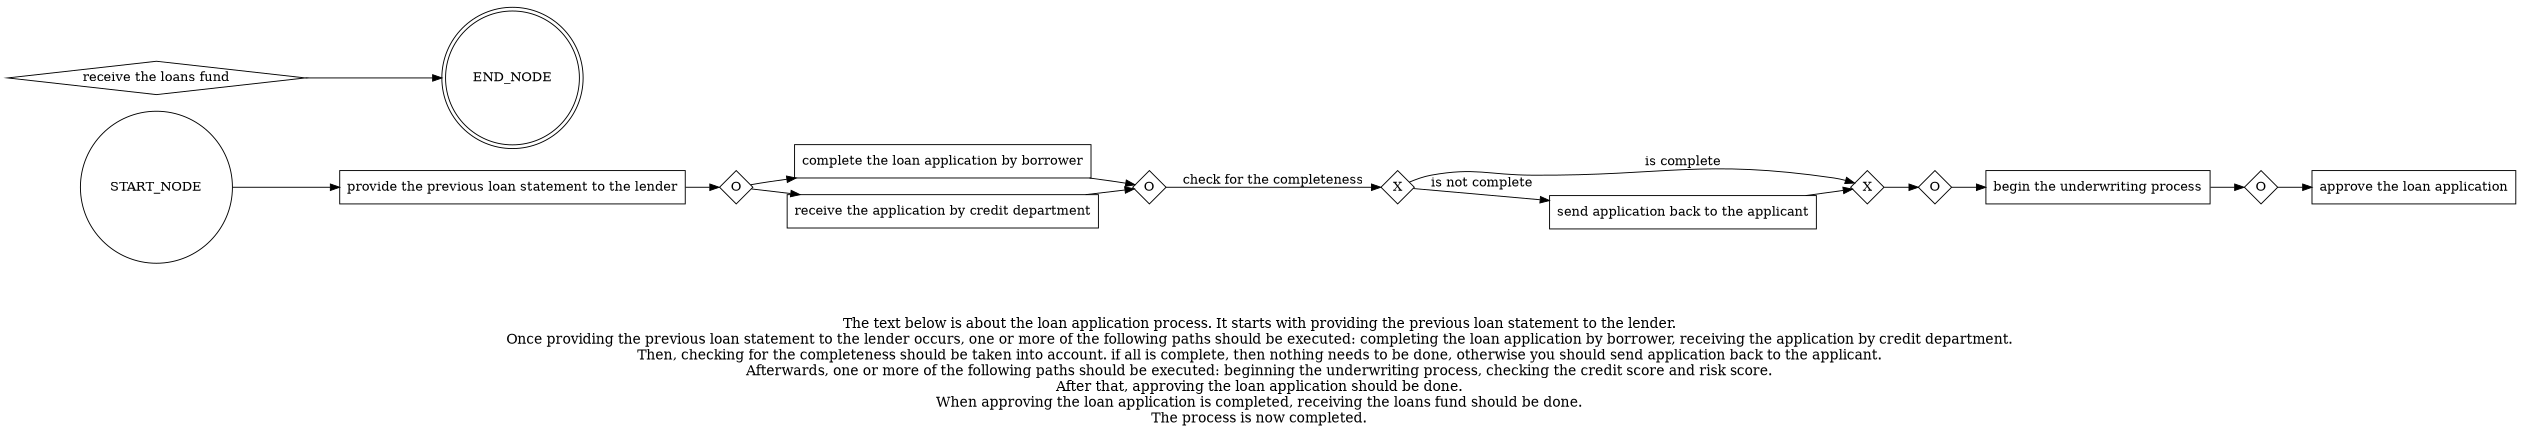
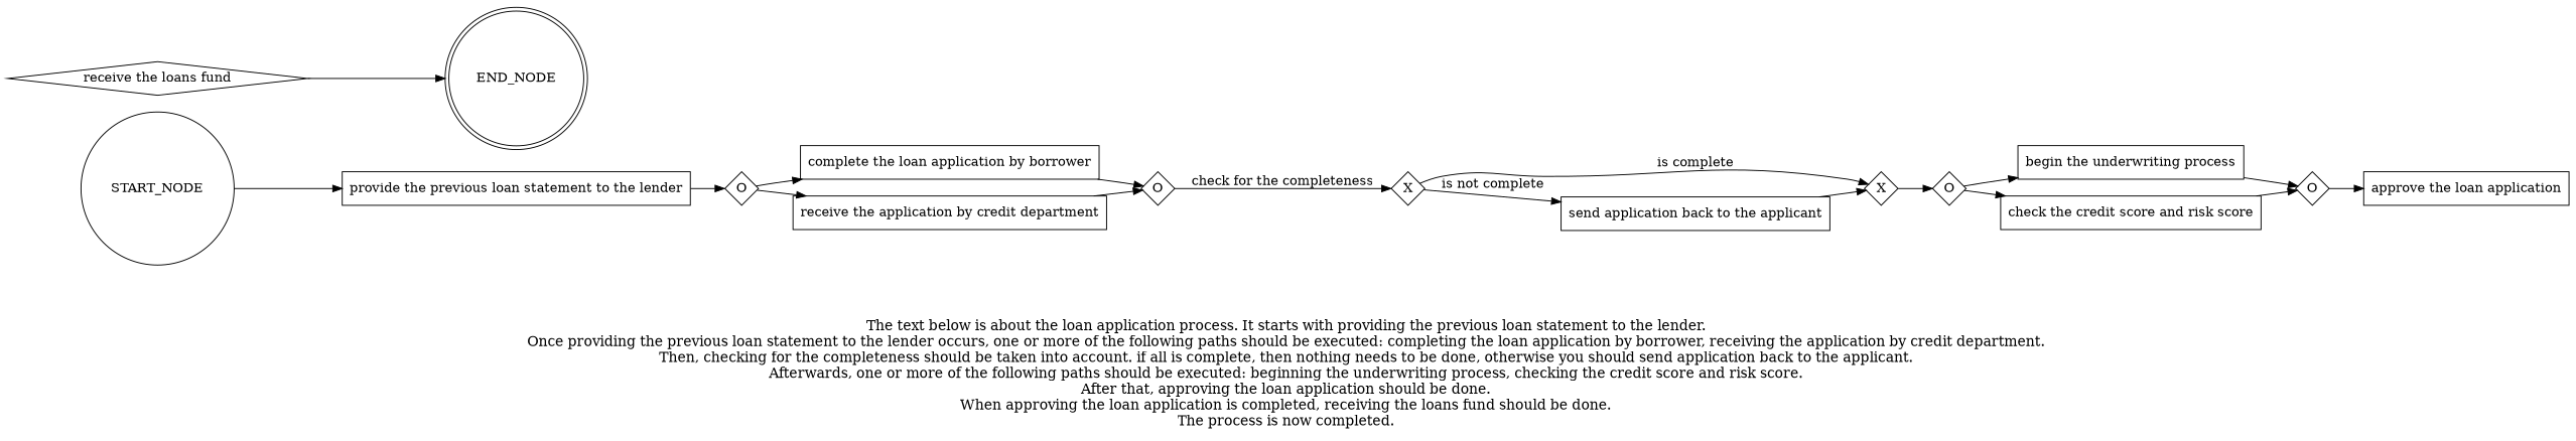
  digraph {
    fontsize=15
    label="\n\n\nThe text below is about the loan application process. It starts with providing the previous loan statement to the lender. \nOnce providing the previous loan statement to the lender occurs, one or more of the following paths should be executed: completing the loan application by borrower, receiving the application by credit department. \nThen, checking for the completeness should be taken into account. if all is complete, then nothing needs to be done, otherwise you should send application back to the applicant. \nAfterwards, one or more of the following paths should be executed: beginning the underwriting process, checking the credit score and risk score. \nAfter that, approving the loan application should be done. \nWhen approving the loan application is completed, receiving the loans fund should be done. \nThe process is now completed. \n"
    rankdir=LR
    node [shape=diamond]
    n1 [fixedsize=true label=X width=0.5]
    "provide the previous loan statement to the lender" [shape=box]
    n3 [fixedsize=true label=O width=0.5]
    "complete the loan application by borrower" [shape=box]
    "receive the application by credit department" [shape=box]
    n6 [fixedsize=true label=O width=0.5]
    n7 [fixedsize=true label=X width=0.5]
    "send application back to the applicant" [shape=box]
    n9 [fixedsize=true label=O width=0.5]
    "begin the underwriting process" [shape=box]
+   "check the credit score and risk score" [shape=box]
    n12 [fixedsize=true label=O width=0.5]
    "approve the loan application" [shape=box]
    "receive the loans fund"
    END_NODE [shape=doublecircle width=0.2]
    START_NODE [shape=circle width=0.3]
    subgraph sub_1 {
      "provide the previous loan statement to the lender"
      n3
      "complete the loan application by borrower"
      "receive the application by credit department"
      n6
      n7
      "send application back to the applicant"
      n9
      "begin the underwriting process"
+     "check the credit score and risk score"
      n12
      "approve the loan application"
      "receive the loans fund"
      subgraph sub_2 {
        color=white
        label="check for the completeness"
        n1
      }
    }
    n1 -> n7 [label="is complete"]
    n1 -> "send application back to the applicant" [label="is not complete"]
    "provide the previous loan statement to the lender" -> n3
    n3 -> "complete the loan application by borrower"
    n3 -> "receive the application by credit department"
    "complete the loan application by borrower" -> n6
    "receive the application by credit department" -> n6
    n6 -> n1 [label="check for the completeness"]
    n7 -> n9
    "send application back to the applicant" -> n7
    n9 -> "begin the underwriting process"
+   n9 -> "check the credit score and risk score"
    "begin the underwriting process" -> n12
+   "check the credit score and risk score" -> n12
    n12 -> "approve the loan application"
    "receive the loans fund" -> END_NODE
    START_NODE -> "provide the previous loan statement to the lender"
  }
